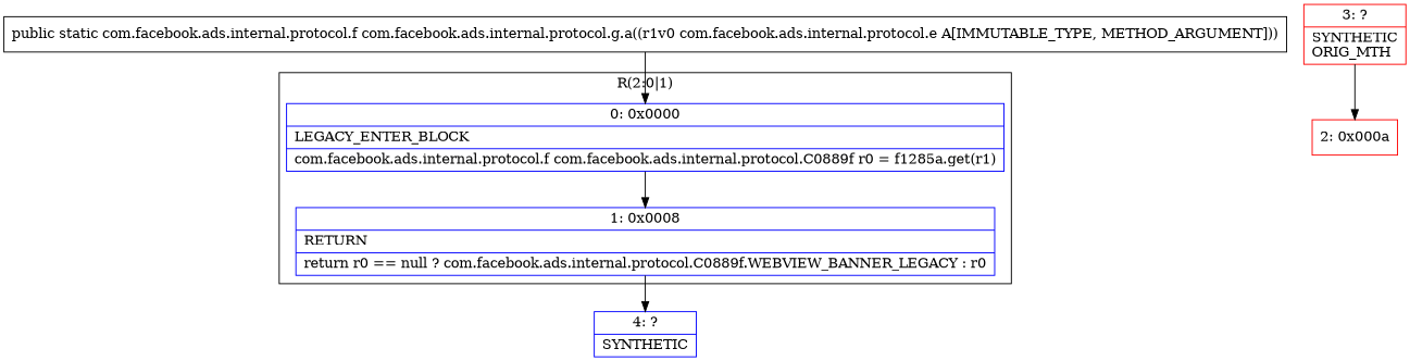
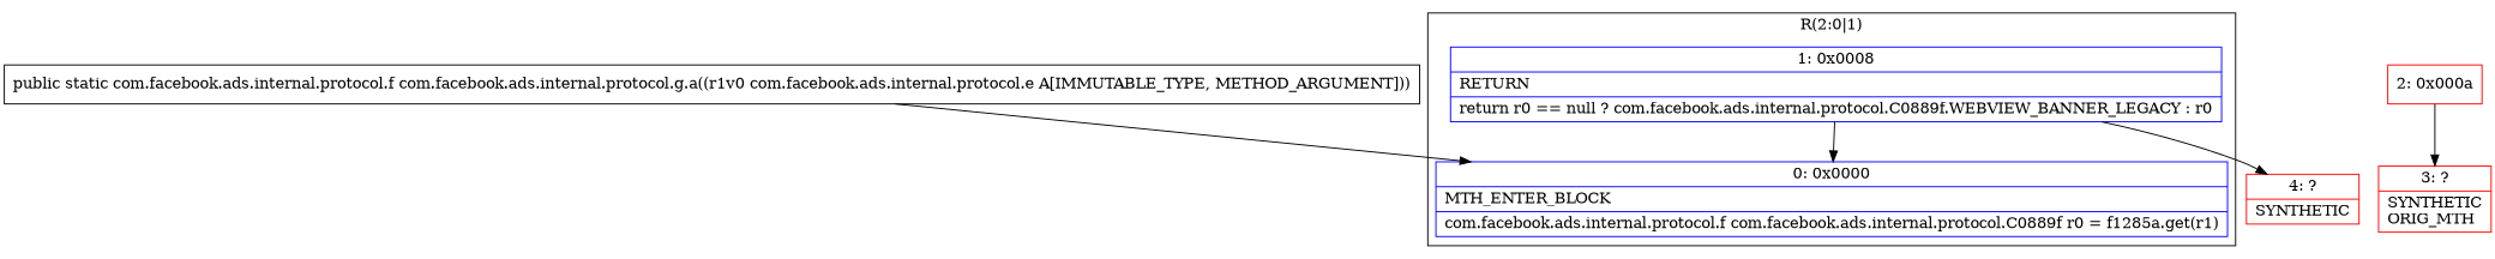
  digraph {
    node [color=red shape=record]
-   n1 [color=blue label="{0\:\ 0x0000|LEGACY_ENTER_BLOCK\l|com.facebook.ads.internal.protocol.f com.facebook.ads.internal.protocol.C0889f r0 = f1285a.get(r1)\l}"]
+   n1 [color=blue label="{0\:\ 0x0000|MTH_ENTER_BLOCK\l|com.facebook.ads.internal.protocol.f com.facebook.ads.internal.protocol.C0889f r0 = f1285a.get(r1)\l}"]
    n2 [color=blue label="{1\:\ 0x0008|RETURN\l|return r0 == null ? com.facebook.ads.internal.protocol.C0889f.WEBVIEW_BANNER_LEGACY : r0\l}"]
-   n3 [color=blue label="{4\:\ ?|SYNTHETIC\l}"]
+   n3 [label="{4\:\ ?|SYNTHETIC\l}"]
    n4 [label="{2\:\ 0x000a}"]
    n5 [label="{3\:\ ?|SYNTHETIC\lORIG_MTH\l}"]
    n6 [label="{public static com.facebook.ads.internal.protocol.f com.facebook.ads.internal.protocol.g.a((r1v0 com.facebook.ads.internal.protocol.e A[IMMUTABLE_TYPE, METHOD_ARGUMENT])) }" color=""]
    subgraph cluster_1 {
      label="R(2:0|1)"
      n1
      n2
    }
-   n1 -> n2
+   n2 -> n1
    n2 -> n3
-   n5 -> n4
+   n4 -> n5
    n6 -> n1
  }
